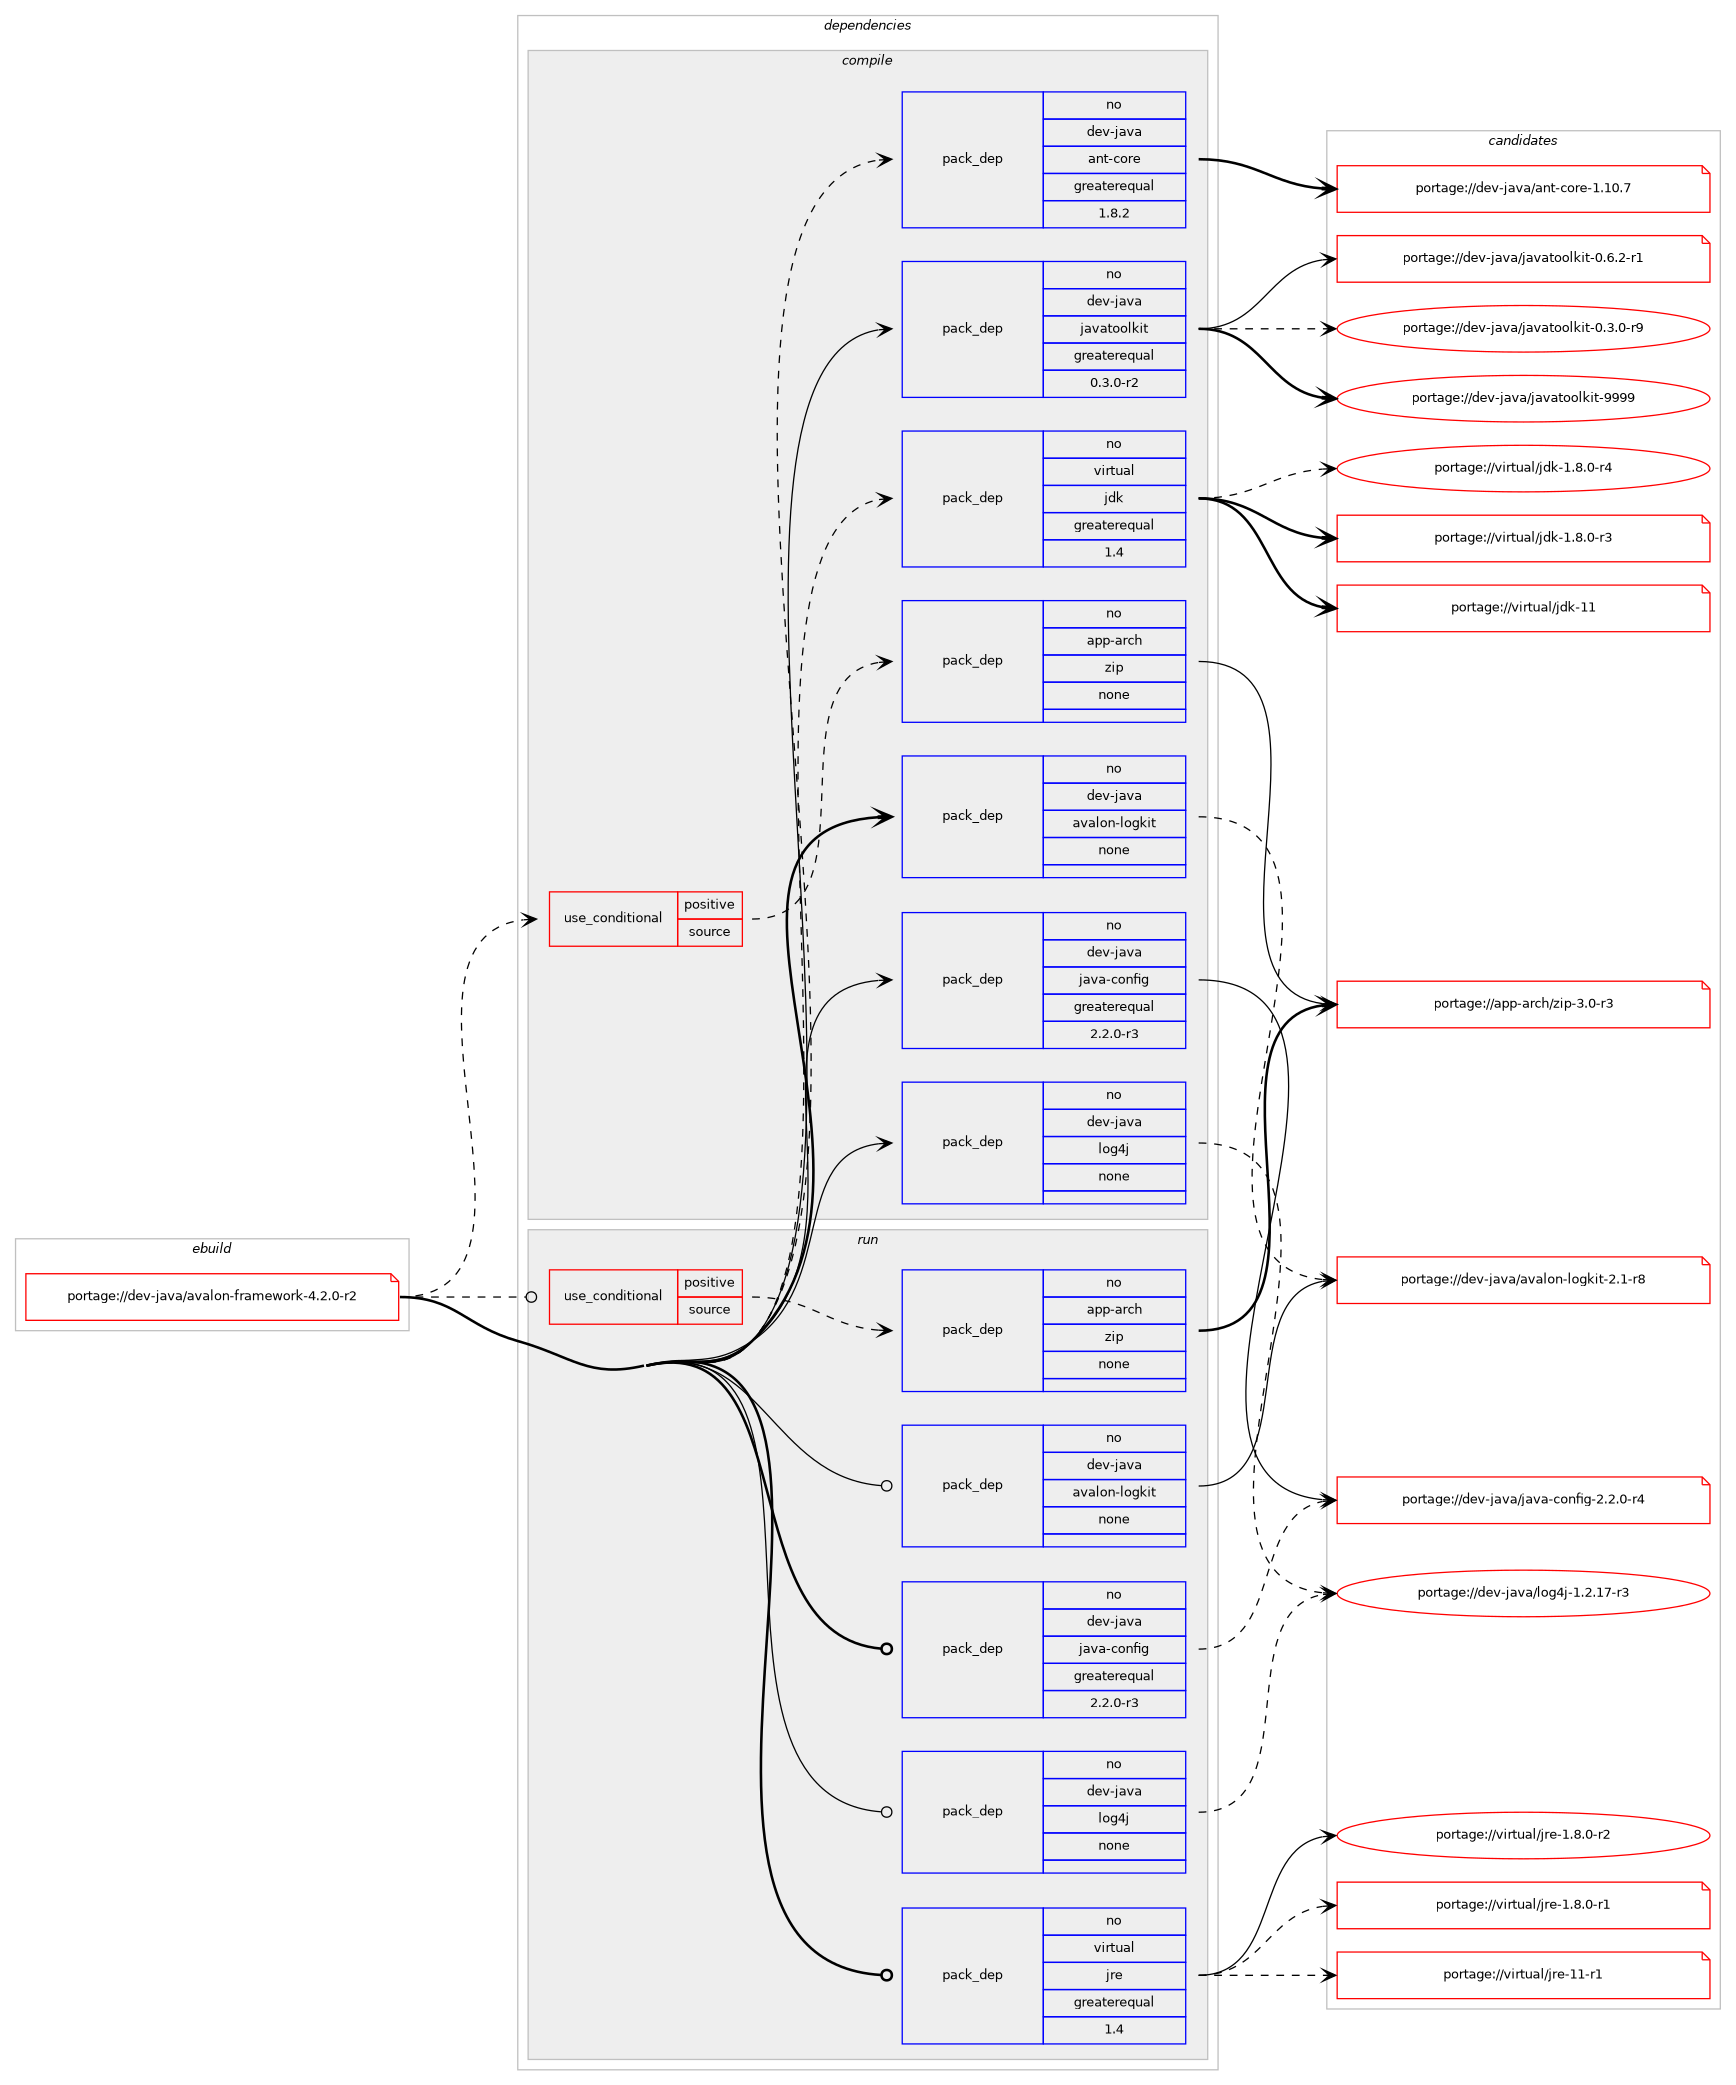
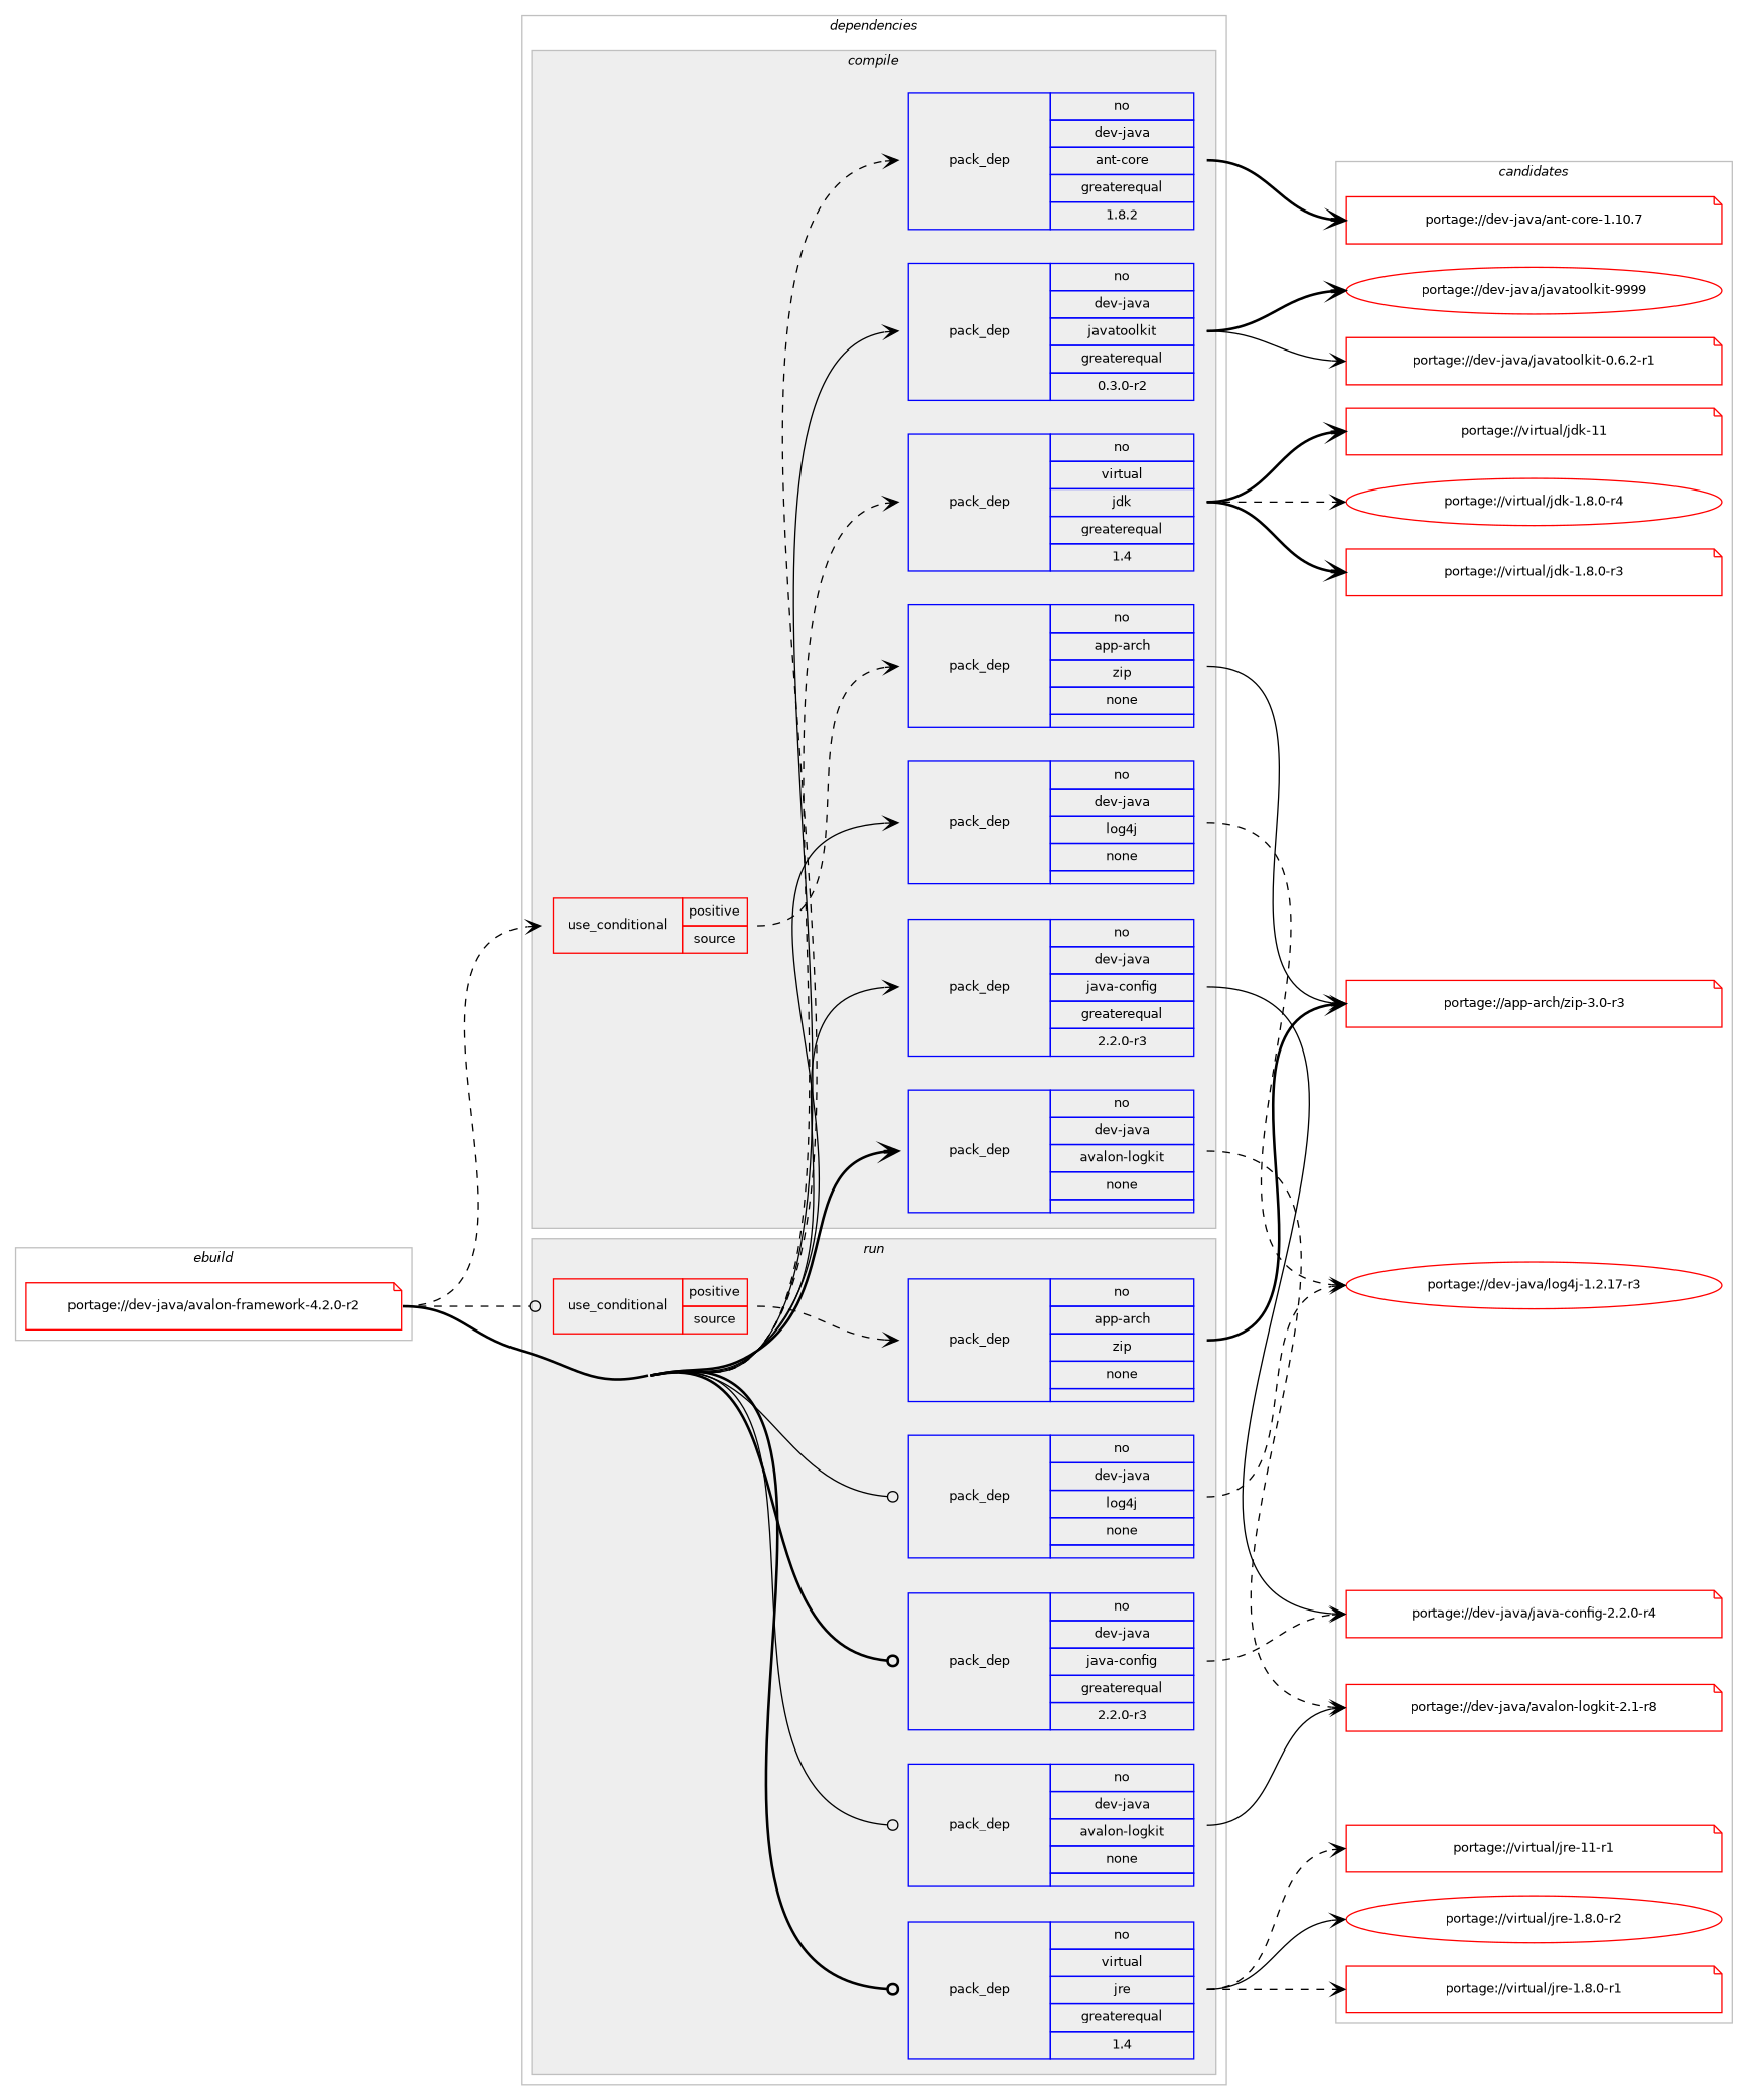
  digraph {
    compound=true
    concentrate=true
    fontname=Helvetica
    fontsize=10
    newrank=true
    rankdir=LR
    ranksep=1.5
    node [color=red fontname=Helvetica fontsize=10 shape=none]
    edge [arrowhead=vee headport=w style=dashed tailport=e weight=100]
    n1 [label="portage://dev-java/avalon-framework-4.2.0-r2" shape=note width=4]
    n2 [color=blue label=<<TABLE BORDER="0" CELLBORDER="1" CELLSPACING="0" CELLPADDING="4" WIDTH="220"><TR><TD ROWSPAN="6" CELLPADDING="30">pack_dep</TD></TR><TR><TD WIDTH="110">no</TD></TR><TR><TD>app-arch</TD></TR><TR><TD>zip</TD></TR><TR><TD>none</TD></TR><TR><TD></TD></TR></TABLE>>]
    n3 [label=<<TABLE BORDER="0" CELLBORDER="1" CELLSPACING="0" CELLPADDING="4"><TR><TD ROWSPAN="3" CELLPADDING="10">use_conditional</TD></TR><TR><TD>positive</TD></TR><TR><TD>source</TD></TR></TABLE>>]
    n4 [color=blue label=<<TABLE BORDER="0" CELLBORDER="1" CELLSPACING="0" CELLPADDING="4" WIDTH="220"><TR><TD ROWSPAN="6" CELLPADDING="30">pack_dep</TD></TR><TR><TD WIDTH="110">no</TD></TR><TR><TD>dev-java</TD></TR><TR><TD>ant-core</TD></TR><TR><TD>greaterequal</TD></TR><TR><TD>1.8.2</TD></TR></TABLE>>]
    n5 [color=blue label=<<TABLE BORDER="0" CELLBORDER="1" CELLSPACING="0" CELLPADDING="4" WIDTH="220"><TR><TD ROWSPAN="6" CELLPADDING="30">pack_dep</TD></TR><TR><TD WIDTH="110">no</TD></TR><TR><TD>dev-java</TD></TR><TR><TD>avalon-logkit</TD></TR><TR><TD>none</TD></TR><TR><TD></TD></TR></TABLE>>]
    n6 [color=blue label=<<TABLE BORDER="0" CELLBORDER="1" CELLSPACING="0" CELLPADDING="4" WIDTH="220"><TR><TD ROWSPAN="6" CELLPADDING="30">pack_dep</TD></TR><TR><TD WIDTH="110">no</TD></TR><TR><TD>dev-java</TD></TR><TR><TD>java-config</TD></TR><TR><TD>greaterequal</TD></TR><TR><TD>2.2.0-r3</TD></TR></TABLE>>]
    n7 [color=blue label=<<TABLE BORDER="0" CELLBORDER="1" CELLSPACING="0" CELLPADDING="4" WIDTH="220"><TR><TD ROWSPAN="6" CELLPADDING="30">pack_dep</TD></TR><TR><TD WIDTH="110">no</TD></TR><TR><TD>dev-java</TD></TR><TR><TD>javatoolkit</TD></TR><TR><TD>greaterequal</TD></TR><TR><TD>0.3.0-r2</TD></TR></TABLE>>]
    n8 [color=blue label=<<TABLE BORDER="0" CELLBORDER="1" CELLSPACING="0" CELLPADDING="4" WIDTH="220"><TR><TD ROWSPAN="6" CELLPADDING="30">pack_dep</TD></TR><TR><TD WIDTH="110">no</TD></TR><TR><TD>dev-java</TD></TR><TR><TD>log4j</TD></TR><TR><TD>none</TD></TR><TR><TD></TD></TR></TABLE>>]
    n9 [color=blue label=<<TABLE BORDER="0" CELLBORDER="1" CELLSPACING="0" CELLPADDING="4" WIDTH="220"><TR><TD ROWSPAN="6" CELLPADDING="30">pack_dep</TD></TR><TR><TD WIDTH="110">no</TD></TR><TR><TD>virtual</TD></TR><TR><TD>jdk</TD></TR><TR><TD>greaterequal</TD></TR><TR><TD>1.4</TD></TR></TABLE>>]
    n10 [color=blue label=<<TABLE BORDER="0" CELLBORDER="1" CELLSPACING="0" CELLPADDING="4" WIDTH="220"><TR><TD ROWSPAN="6" CELLPADDING="30">pack_dep</TD></TR><TR><TD WIDTH="110">no</TD></TR><TR><TD>app-arch</TD></TR><TR><TD>zip</TD></TR><TR><TD>none</TD></TR><TR><TD></TD></TR></TABLE>>]
    n11 [label=<<TABLE BORDER="0" CELLBORDER="1" CELLSPACING="0" CELLPADDING="4"><TR><TD ROWSPAN="3" CELLPADDING="10">use_conditional</TD></TR><TR><TD>positive</TD></TR><TR><TD>source</TD></TR></TABLE>>]
    n12 [color=blue label=<<TABLE BORDER="0" CELLBORDER="1" CELLSPACING="0" CELLPADDING="4" WIDTH="220"><TR><TD ROWSPAN="6" CELLPADDING="30">pack_dep</TD></TR><TR><TD WIDTH="110">no</TD></TR><TR><TD>dev-java</TD></TR><TR><TD>avalon-logkit</TD></TR><TR><TD>none</TD></TR><TR><TD></TD></TR></TABLE>>]
    n13 [color=blue label=<<TABLE BORDER="0" CELLBORDER="1" CELLSPACING="0" CELLPADDING="4" WIDTH="220"><TR><TD ROWSPAN="6" CELLPADDING="30">pack_dep</TD></TR><TR><TD WIDTH="110">no</TD></TR><TR><TD>dev-java</TD></TR><TR><TD>java-config</TD></TR><TR><TD>greaterequal</TD></TR><TR><TD>2.2.0-r3</TD></TR></TABLE>>]
    n14 [color=blue label=<<TABLE BORDER="0" CELLBORDER="1" CELLSPACING="0" CELLPADDING="4" WIDTH="220"><TR><TD ROWSPAN="6" CELLPADDING="30">pack_dep</TD></TR><TR><TD WIDTH="110">no</TD></TR><TR><TD>dev-java</TD></TR><TR><TD>log4j</TD></TR><TR><TD>none</TD></TR><TR><TD></TD></TR></TABLE>>]
    n15 [color=blue label=<<TABLE BORDER="0" CELLBORDER="1" CELLSPACING="0" CELLPADDING="4" WIDTH="220"><TR><TD ROWSPAN="6" CELLPADDING="30">pack_dep</TD></TR><TR><TD WIDTH="110">no</TD></TR><TR><TD>virtual</TD></TR><TR><TD>jre</TD></TR><TR><TD>greaterequal</TD></TR><TR><TD>1.4</TD></TR></TABLE>>]
    n16 [label="portage://app-arch/zip-3.0-r3" shape=note width=4]
    n17 [label="portage://dev-java/ant-core-1.10.7" shape=note width=4]
    n18 [label="portage://dev-java/avalon-logkit-2.1-r8" shape=note width=4]
    n19 [label="portage://dev-java/java-config-2.2.0-r4" shape=note width=4]
    n20 [label="portage://dev-java/log4j-1.2.17-r3" shape=ellipse width=4]
    n21 [label="portage://dev-java/javatoolkit-9999" shape=ellipse width=4]
    n22 [label="portage://dev-java/javatoolkit-0.6.2-r1" shape=note width=4]
-   n23 [label="portage://dev-java/javatoolkit-0.3.0-r9" shape=ellipse width=4]
    n24 [label="portage://virtual/jdk-11" shape=note width=4]
    n25 [label="portage://virtual/jdk-1.8.0-r4" shape=ellipse width=4]
    n26 [label="portage://virtual/jdk-1.8.0-r3" shape=note width=4]
    n27 [label="portage://virtual/jre-11-r1" shape=note width=4]
    n28 [label="portage://virtual/jre-1.8.0-r2" shape=ellipse width=4]
    n29 [label="portage://virtual/jre-1.8.0-r1" shape=note width=4]
    subgraph cluster_1 {
      color=gray
      label=<<i>ebuild</i>>
      n1
    }
    subgraph cluster_2 {
      color=gray
      label=<<i>dependencies</i>>
      subgraph cluster_3 {
        color=gray
        fillcolor="#eeeeee"
        label=<<i>compile</i>>
        style=filled
        subgraph sub_4 {
          color=gray
          fillcolor="#eeeeee"
          label=<<i>compile</i>>
          style=filled
          n3
          subgraph sub_5 {
            color=gray
            fillcolor="#eeeeee"
            label=<<i>compile</i>>
            style=filled
            n2
          }
        }
        subgraph sub_6 {
          color=gray
          fillcolor="#eeeeee"
          label=<<i>compile</i>>
          style=filled
          n4
        }
        subgraph sub_7 {
          color=gray
          fillcolor="#eeeeee"
          label=<<i>compile</i>>
          style=filled
          n5
        }
        subgraph sub_8 {
          color=gray
          fillcolor="#eeeeee"
          label=<<i>compile</i>>
          style=filled
          n6
        }
        subgraph sub_9 {
          color=gray
          fillcolor="#eeeeee"
          label=<<i>compile</i>>
          style=filled
          n7
        }
        subgraph sub_10 {
          color=gray
          fillcolor="#eeeeee"
          label=<<i>compile</i>>
          style=filled
          n8
        }
        subgraph sub_11 {
          color=gray
          fillcolor="#eeeeee"
          label=<<i>compile</i>>
          style=filled
          n9
        }
      }
      subgraph cluster_12 {
        color=gray
        fillcolor="#eeeeee"
        label=<<i>compile and run</i>>
        style=filled
      }
      subgraph cluster_13 {
        color=gray
        fillcolor="#eeeeee"
        label=<<i>run</i>>
        style=filled
        subgraph sub_14 {
          color=gray
          fillcolor="#eeeeee"
          label=<<i>run</i>>
          style=filled
          n11
          subgraph sub_15 {
            color=gray
            fillcolor="#eeeeee"
            label=<<i>run</i>>
            style=filled
            n10
          }
        }
        subgraph sub_16 {
          color=gray
          fillcolor="#eeeeee"
          label=<<i>run</i>>
          style=filled
          n12
        }
        subgraph sub_17 {
          color=gray
          fillcolor="#eeeeee"
          label=<<i>run</i>>
          style=filled
          n13
        }
        subgraph sub_18 {
          color=gray
          fillcolor="#eeeeee"
          label=<<i>run</i>>
          style=filled
          n14
        }
        subgraph sub_19 {
          color=gray
          fillcolor="#eeeeee"
          label=<<i>run</i>>
          style=filled
          n15
        }
      }
    }
    subgraph cluster_20 {
      color=gray
      label=<<i>candidates</i>>
      rank=same
      subgraph sub_21 {
        color=black
        label=<<i>candidates</i>>
        nodesep=1
        rank=same
        n16
      }
      subgraph sub_22 {
        color=black
        label=<<i>candidates</i>>
        nodesep=1
        rank=same
        n17
      }
      subgraph sub_23 {
        color=black
        label=<<i>candidates</i>>
        nodesep=1
        rank=same
        n18
      }
      subgraph sub_24 {
        color=black
        label=<<i>candidates</i>>
        nodesep=1
        rank=same
        n19
      }
      subgraph sub_25 {
        color=black
        label=<<i>candidates</i>>
        nodesep=1
        rank=same
        n20
      }
      subgraph sub_26 {
        color=black
        label=<<i>candidates</i>>
        nodesep=1
        rank=same
        n21
        n22
-       n23
      }
      subgraph sub_27 {
        color=black
        label=<<i>candidates</i>>
        nodesep=1
        rank=same
        n24
        n25
        n26
      }
      subgraph sub_28 {
        color=black
        label=<<i>candidates</i>>
        nodesep=1
        rank=same
        n16
      }
      subgraph sub_29 {
        color=black
        label=<<i>candidates</i>>
        nodesep=1
        rank=same
        n18
      }
      subgraph sub_30 {
        color=black
        label=<<i>candidates</i>>
        nodesep=1
        rank=same
        n19
      }
      subgraph sub_31 {
        color=black
        label=<<i>candidates</i>>
        nodesep=1
        rank=same
        n20
      }
      subgraph sub_32 {
        color=black
        label=<<i>candidates</i>>
        nodesep=1
        rank=same
        n27
        n28
        n29
      }
    }
    n1 -> n3 [weight=20]
    n1 -> n4 [weight=20]
    n1 -> n5 [style=bold weight=20]
    n1 -> n6 [style=solid weight=20]
    n1 -> n7 [style=solid weight=20]
    n1 -> n8 [style=solid weight=20]
    n1 -> n9 [weight=20]
    n1 -> n11 [arrowhead=odot weight=20]
    n1 -> n12 [arrowhead=odot style=solid weight=20]
    n1 -> n13 [arrowhead=odot style=bold weight=20]
    n1 -> n14 [arrowhead=odot style=solid weight=20]
    n1 -> n15 [arrowhead=odot style=bold weight=20]
    n2 -> n16 [style=solid]
    n3 -> n2 [weight=20]
    n4 -> n17 [style=bold]
    n5 -> n18
    n6 -> n19 [style=solid]
    n7 -> n21 [style=bold]
    n7 -> n22 [style=solid]
-   n7 -> n23
    n8 -> n20
    n9 -> n24 [style=bold]
    n9 -> n25
    n9 -> n26 [style=bold]
    n10 -> n16 [style=bold]
    n11 -> n10 [weight=20]
    n12 -> n18 [style=solid]
    n13 -> n19
    n14 -> n20
    n15 -> n27
    n15 -> n28 [style=solid]
    n15 -> n29
  }
